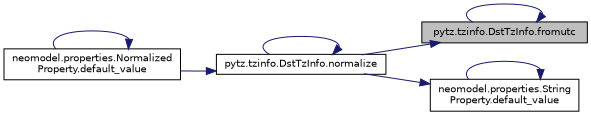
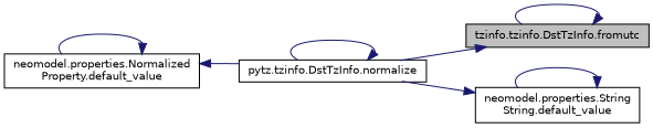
  digraph {
    rankdir=RL
    node [color=black fillcolor=white fontname=Helvetica fontsize=10 shape=record style=filled]
    edge [color=midnightblue dir=back fontname=Helvetica fontsize=10 labelfontname=Helvetica labelfontsize=10 style=solid]
-   n1 [fillcolor=grey75 fontcolor=black height=0.2 label="pytz.tzinfo.DstTzInfo.fromutc" width=0.4]
+   n1 [fillcolor=grey75 fontcolor=black height=0.2 label="tzinfo.tzinfo.DstTzInfo.fromutc" width=0.4]
    n2 [height=0.2 label="pytz.tzinfo.DstTzInfo.normalize" width=0.4]
    n3 [height=0.2 label="neomodel.properties.Normalized\lProperty.default_value" width=0.4]
-   n4 [height=0.2 label="neomodel.properties.String\lProperty.default_value" width=0.4]
+   n4 [height=0.2 label="neomodel.properties.String\lString.default_value" width=0.4]
    n1 -> n1
    n1 -> n2
    n2 -> n2
-   n2 -> n3
+   n3 -> n2
    n3 -> n3
    n4 -> n2
    n4 -> n4
  }
